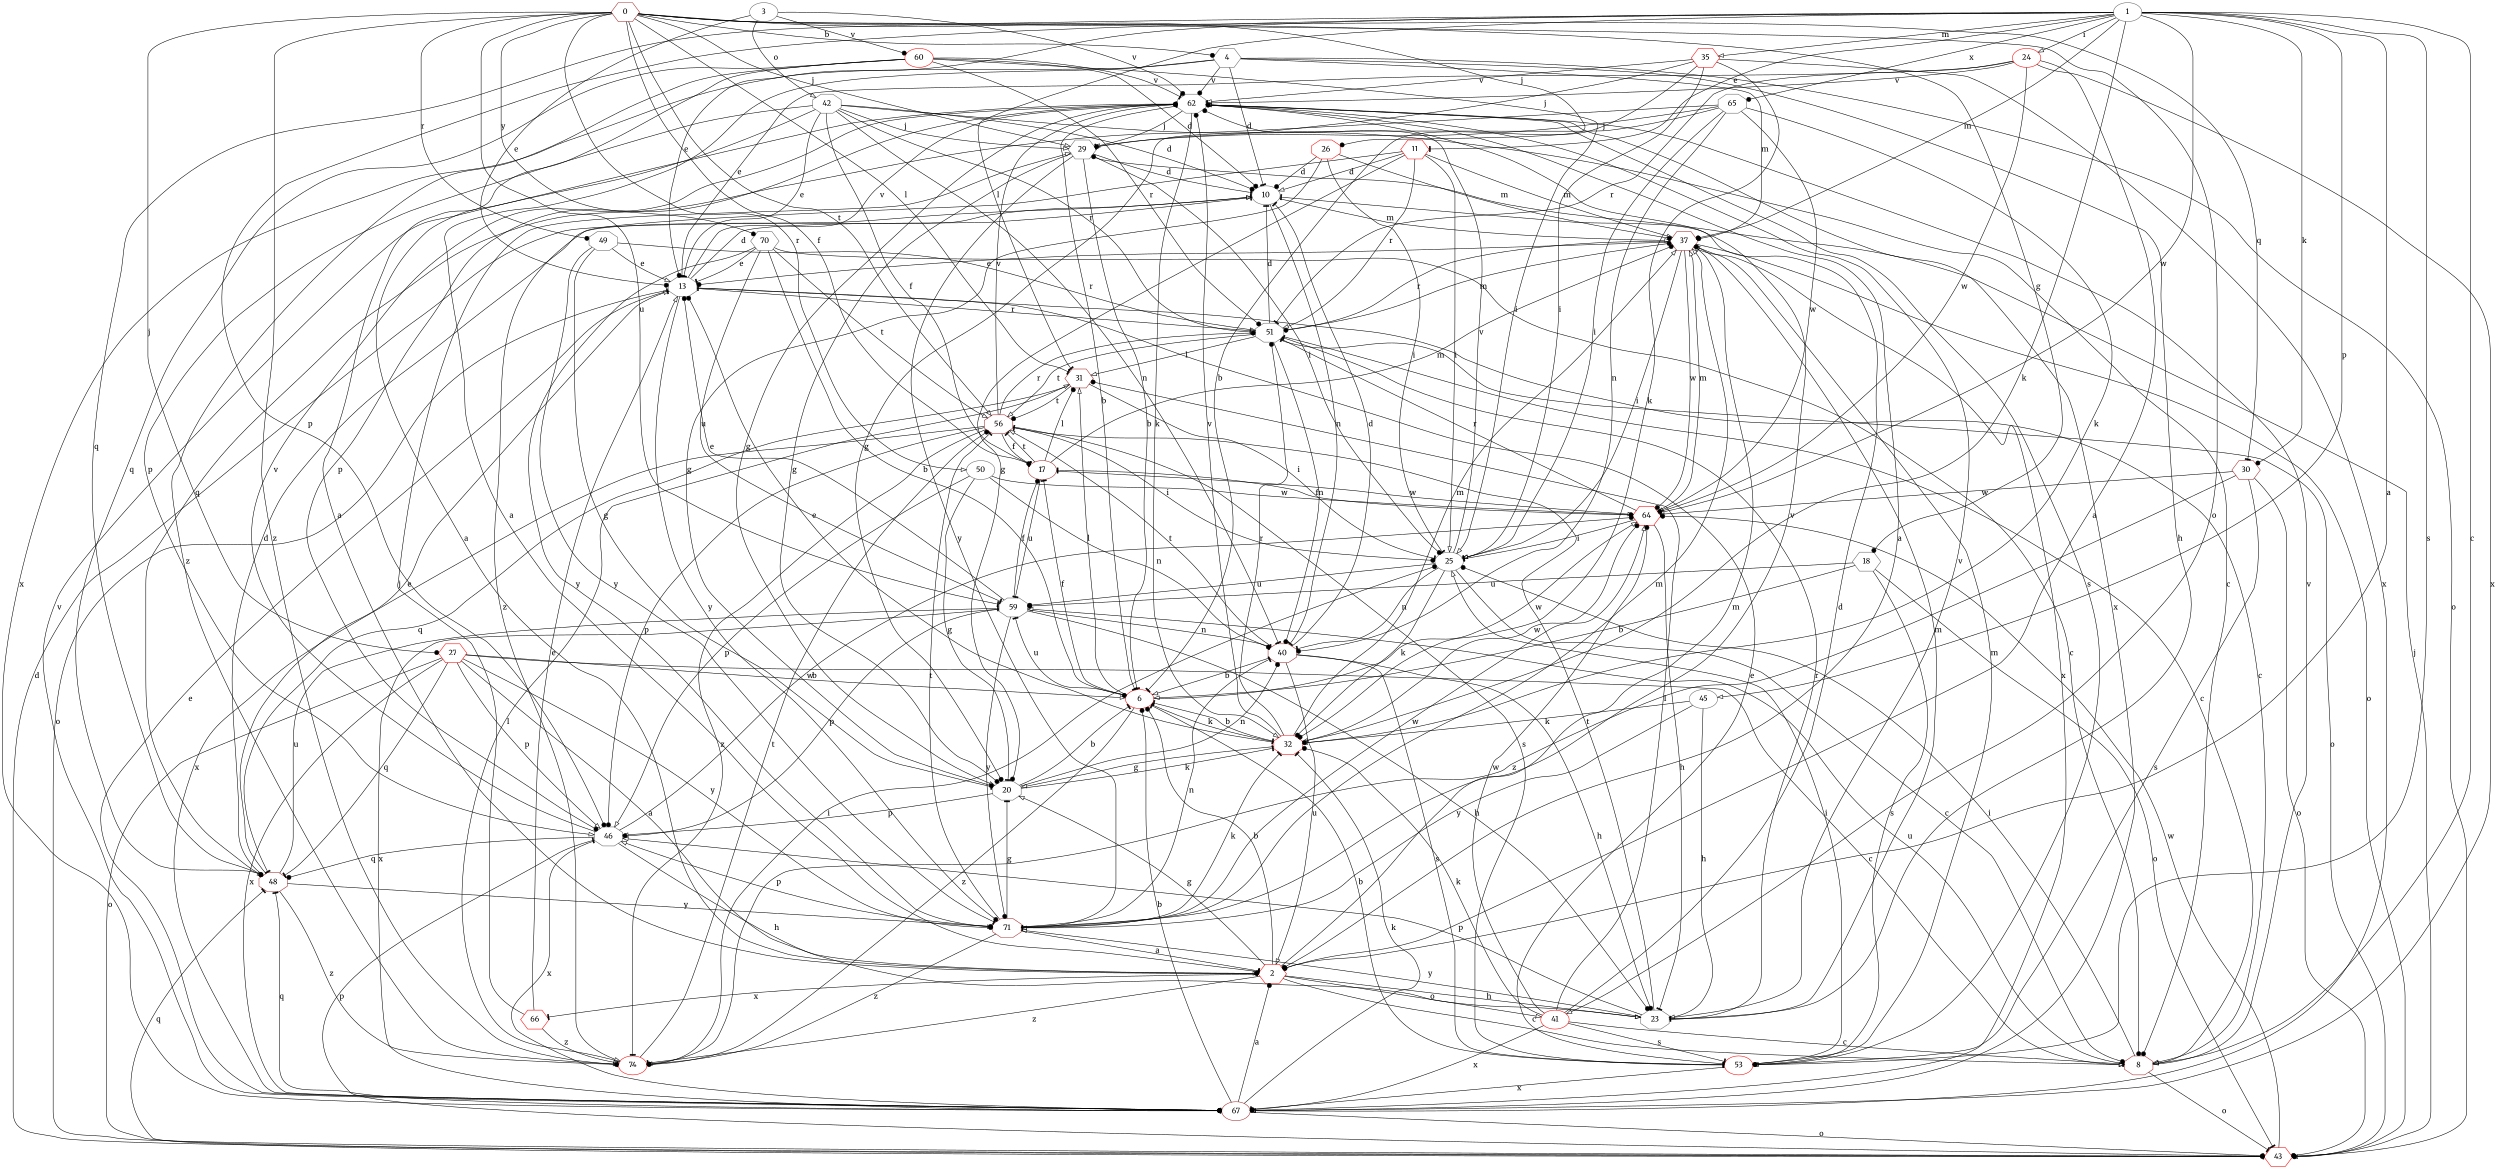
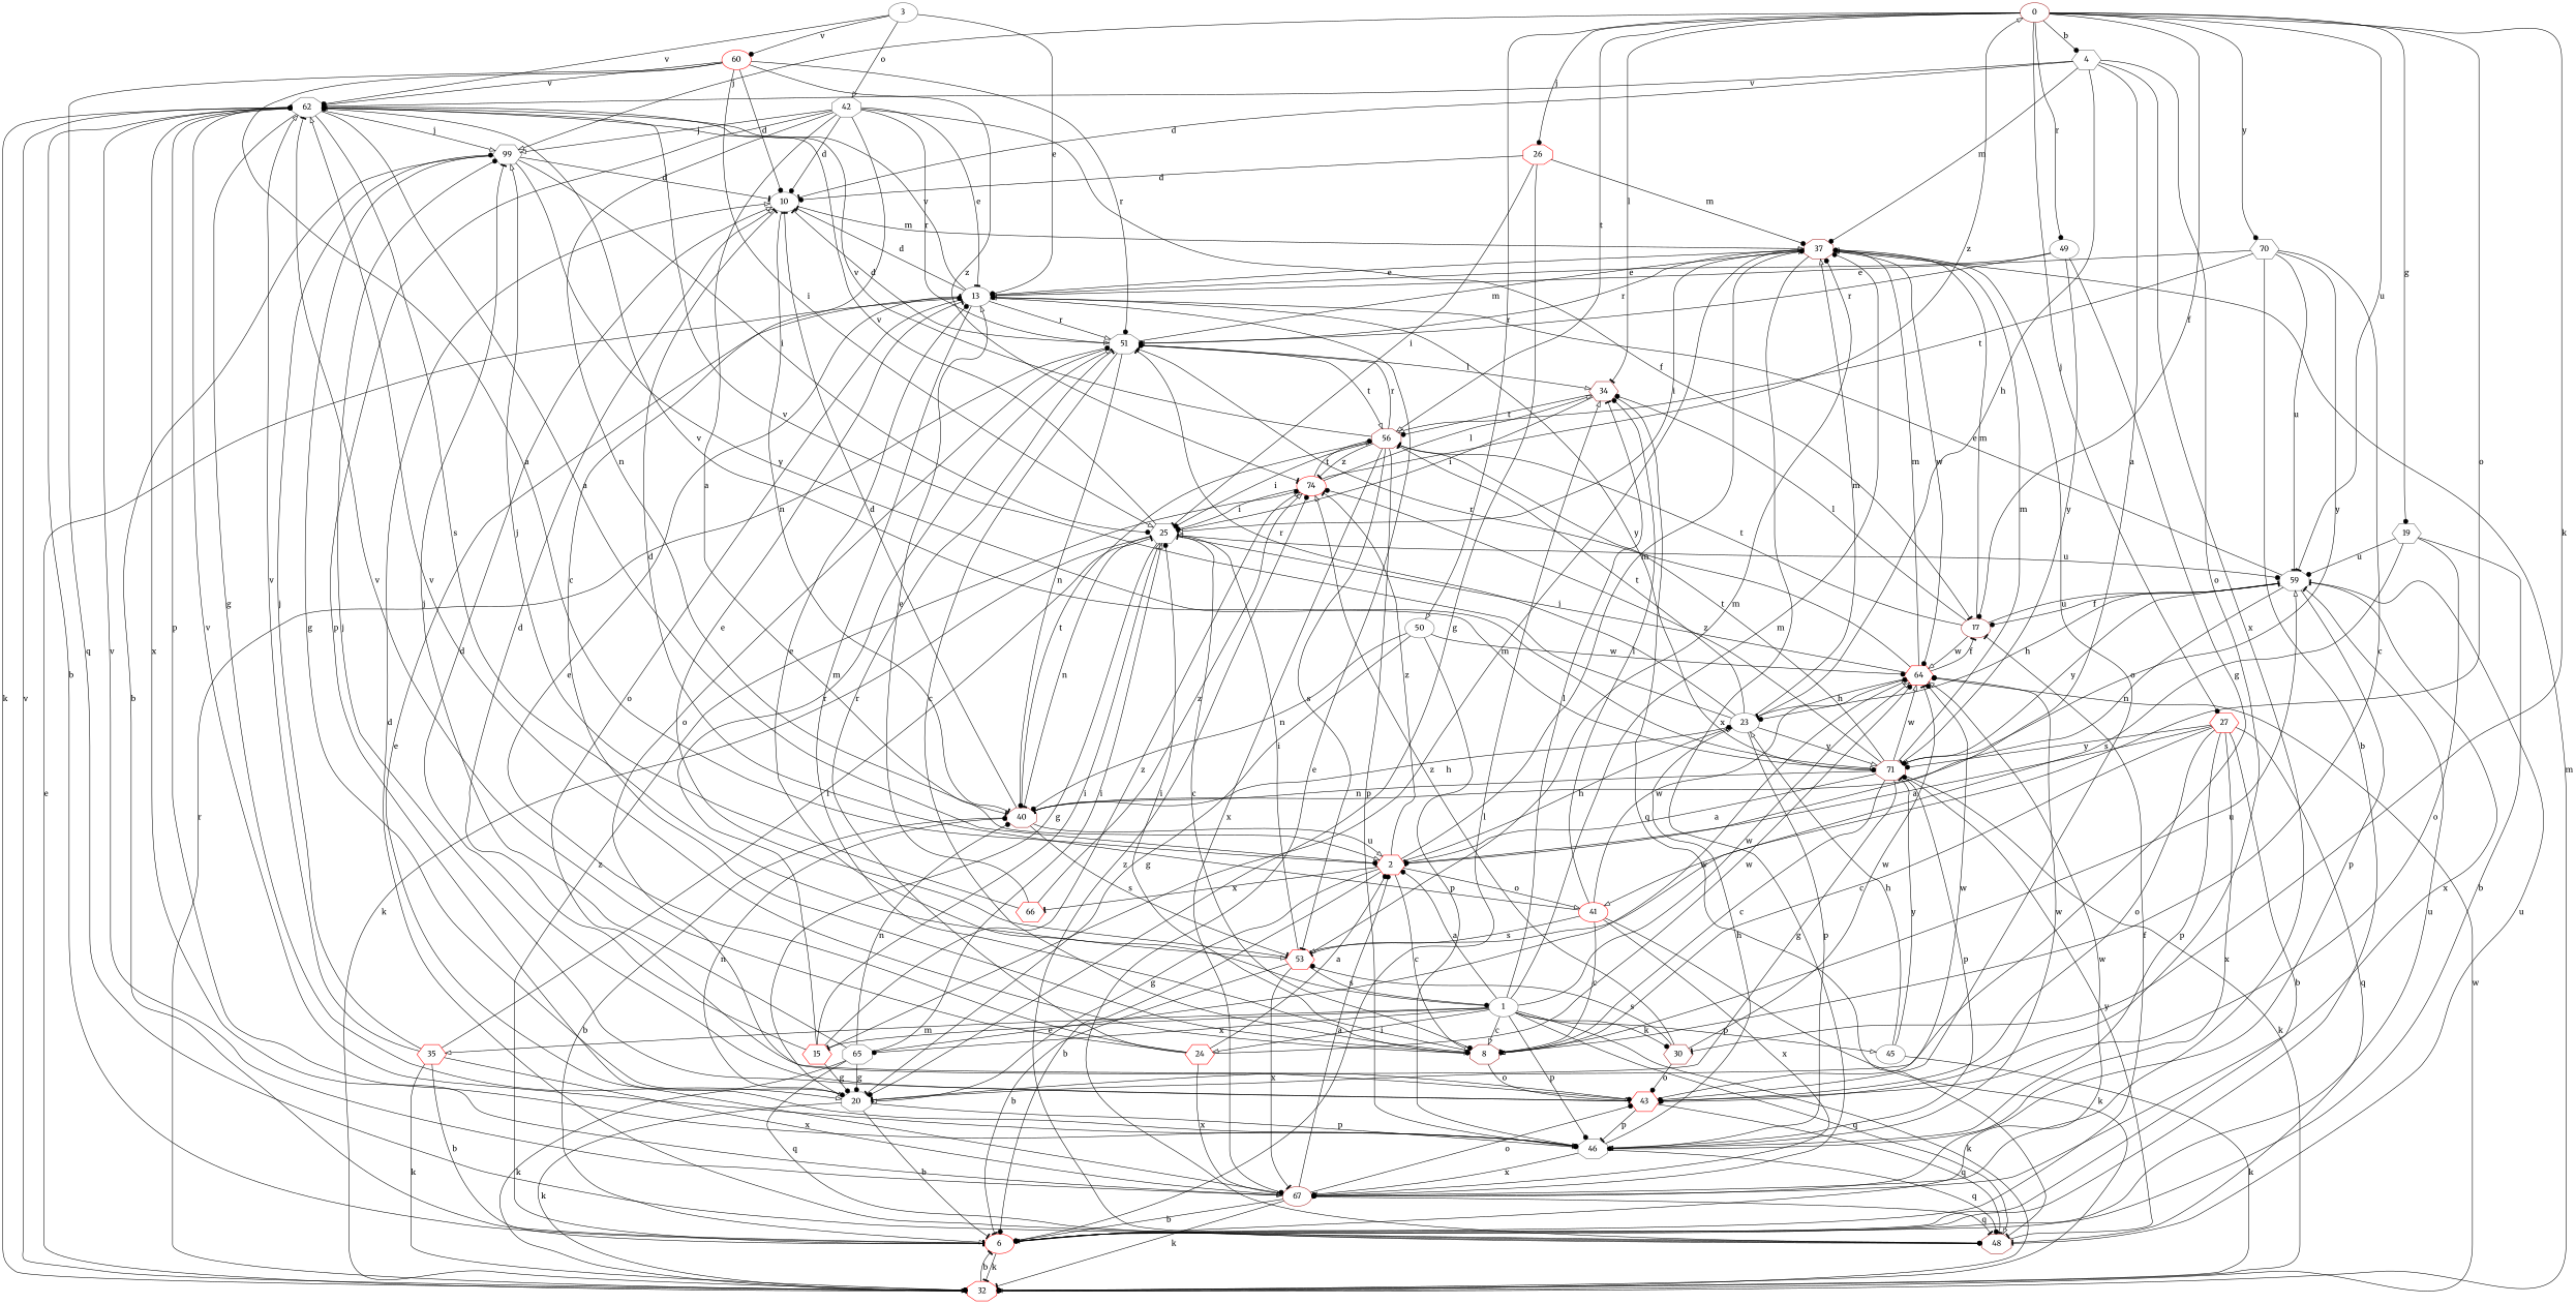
  strict digraph {
    fontname=Merriweather
    node [color=gray40 fontname=Merriweather shape=ellipse]
    edge [arrowhead=dot fontname=Merriweather]
-   0 [color=brown shape=hexagon]
+   0 [color=brown]
    4 [shape=hexagon]
    17 [color=brown]
-   18 [shape=hexagon]
+   18 [shape=hexagon label=19]
    26 [color=red shape=octagon]
    27 [color=red shape=hexagon]
-   29 [shape=hexagon]
+   29 [shape=hexagon label=99]
    30 [color=brown shape=hexagon]
-   34 [color=brown shape=hexagon label=31]
+   34 [color=brown shape=hexagon]
    41 [color=red]
-   49 [shape=octagon]
+   49
    50
    56 [color=brown shape=octagon]
    59 [shape=octagon]
    70 [shape=hexagon]
    74 [color=red]
-   13 [shape=octagon]
+   13
    3
    42 [shape=octagon]
    60 [color=red]
    62 [shape=octagon]
    2 [color=red shape=hexagon]
-   37 [color=brown shape=hexagon]
-   23 [shape=octagon]
+   37 [color=brown shape=octagon]
+   23
    10
    43 [color=red shape=hexagon]
    67 [color=brown]
    64 [color=red shape=hexagon]
-   53 [color=red]
+   53 [color=red shape=hexagon]
    6 [color=red]
    20 [shape=octagon]
-   25
+   25 [shape=hexagon]
    8 [color=brown shape=octagon]
    46 [shape=octagon]
    48 [color=brown shape=octagon]
    71 [color=brown shape=octagon]
    32 [color=red shape=octagon]
    51 [shape=octagon]
    40 [color=brown shape=octagon]
    1
-   11 [color=red shape=hexagon]
-   24 [color=red]
+   11 [color=red shape=hexagon label=15]
+   24 [color=red shape=hexagon]
    35 [color=red shape=hexagon]
    45
    65 [shape=octagon]
    66 [color=red shape=hexagon]
    0 -> 4 [label=b]
    0 -> 17 [label=f]
    0 -> 18 [label=g]
    0 -> 26 [label=j]
    0 -> 27 [label=j]
    0 -> 29 [arrowhead=onormal label=j]
-   0 -> 30 [arrowhead=tee label=q]
+   0 -> 30 [arrowhead=tee label=k]
    0 -> 34 [arrowhead=tee label=l]
    0 -> 41 [arrowhead=onormal label=o]
    0 -> 49 [label=r]
    0 -> 50 [arrowhead=onormal label=r]
    0 -> 56 [arrowhead=onormal label=t]
    0 -> 59 [arrowhead=tee label=u]
    0 -> 70 [label=y]
-   0 -> 74 [arrowhead=onormal label=z]
+   74 -> 0 [arrowhead=onormal label=z]
    4 -> 62 [label=v]
    4 -> 2 [arrowhead=tee label=a]
    4 -> 37 [label=m]
    4 -> 23 [arrowhead=tee label=h]
    4 -> 10 [arrowhead=tee label=d]
    4 -> 43 [label=o]
    4 -> 67 [arrowhead=tee label=x]
    17 -> 34 [label=l]
    17 -> 56 [arrowhead=tee label=t]
    17 -> 59 [arrowhead=tee label=u]
    17 -> 37 [label=m]
    17 -> 64 [arrowhead=onormal label=w]
    18 -> 59 [label=u]
    18 -> 43 [arrowhead=tee label=o]
    18 -> 53 [arrowhead=onormal label=s]
    18 -> 6 [arrowhead=onormal label=b]
    26 -> 37 [label=m]
    26 -> 10 [label=d]
    26 -> 20 [label=g]
    26 -> 25 [arrowhead=tee label=i]
    27 -> 2 [label=a]
    27 -> 43 [arrowhead=tee label=o]
    27 -> 67 [label=x]
    27 -> 6 [arrowhead=onormal label=b]
    27 -> 8 [arrowhead=onormal label=c]
    27 -> 46 [arrowhead=onormal label=p]
    27 -> 48 [arrowhead=tee label=q]
    27 -> 71 [label=y]
    29 -> 10 [arrowhead=tee label=d]
    29 -> 6 [arrowhead=tee label=b]
    29 -> 20 [label=g]
    29 -> 25 [label=i]
    29 -> 71 [arrowhead=onormal label=y]
    30 -> 74 [arrowhead=onormal label=z]
    30 -> 43 [label=o]
    30 -> 64 [arrowhead=tee label=w]
    30 -> 53 [label=s]
    34 -> 56 [label=t]
    34 -> 25 [arrowhead=tee label=i]
    34 -> 48 [arrowhead=tee label=q]
    41 -> 34 [label=l]
    41 -> 10 [arrowhead=tee label=d]
    41 -> 67 [label=x]
    41 -> 64 [label=w]
    41 -> 53 [arrowhead=tee label=s]
    41 -> 8 [arrowhead=tee label=c]
    41 -> 32 [label=k]
    49 -> 13 [arrowhead=onormal label=e]
    49 -> 20 [arrowhead=tee label=g]
    49 -> 71 [arrowhead=tee label=y]
    49 -> 51 [arrowhead=onormal label=r]
    50 -> 64 [label=w]
    50 -> 20 [arrowhead=tee label=g]
    50 -> 46 [arrowhead=onormal label=p]
    50 -> 40 [label=n]
-   56 -> 17 [arrowhead=tee label=f]
    56 -> 74 [arrowhead=tee label=z]
    56 -> 62 [label=v]
    56 -> 67 [label=x]
    56 -> 53 [arrowhead=tee label=s]
    56 -> 25 [label=i]
    56 -> 46 [label=p]
    56 -> 51 [label=r]
    59 -> 17 [label=f]
    59 -> 13 [label=e]
    59 -> 23 [label=h]
    59 -> 67 [label=x]
    59 -> 46 [label=p]
    59 -> 71 [label=y]
    59 -> 40 [arrowhead=tee label=n]
    70 -> 56 [arrowhead=onormal label=t]
    70 -> 59 [arrowhead=tee label=u]
    70 -> 13 [arrowhead=tee label=e]
    70 -> 6 [label=b]
    70 -> 8 [label=c]
    70 -> 71 [arrowhead=onormal label=y]
    74 -> 34 [arrowhead=onormal label=l]
    74 -> 56 [label=t]
    74 -> 25 [label=i]
    13 -> 62 [arrowhead=tee label=v]
    13 -> 10 [arrowhead=tee label=d]
    13 -> 43 [label=o]
-   13 -> 8 [arrowhead=onormal label=c]
+   13 -> 8 [arrowhead=onormal label=m]
    13 -> 71 [label=y]
    13 -> 51 [arrowhead=onormal label=r]
    3 -> 13 [label=e]
    3 -> 42 [arrowhead=onormal label=o]
    3 -> 60 [label=v]
    3 -> 62 [label=v]
    42 -> 17 [arrowhead=tee label=f]
    42 -> 29 [arrowhead=onormal label=j]
    42 -> 13 [arrowhead=tee label=e]
    42 -> 2 [arrowhead=onormal label=a]
    42 -> 10 [label=d]
    42 -> 8 [label=c]
    42 -> 46 [arrowhead=onormal label=p]
    42 -> 51 [arrowhead=onormal label=r]
    42 -> 40 [arrowhead=tee label=n]
    60 -> 74 [arrowhead=tee label=z]
    60 -> 62 [arrowhead=tee label=v]
    60 -> 2 [arrowhead=tee label=a]
    60 -> 10 [label=d]
    60 -> 25 [arrowhead=onormal label=i]
    60 -> 48 [label=q]
    60 -> 51 [label=r]
    62 -> 29 [arrowhead=onormal label=j]
    62 -> 2 [label=a]
    62 -> 67 [arrowhead=onormal label=x]
    62 -> 53 [arrowhead=onormal label=s]
    62 -> 6 [arrowhead=tee label=b]
    62 -> 20 [arrowhead=onormal label=g]
    62 -> 46 [label=p]
    62 -> 32 [arrowhead=onormal label=k]
    2 -> 41 [arrowhead=onormal label=o]
    2 -> 74 [arrowhead=tee label=z]
    2 -> 37 [arrowhead=onormal label=m]
    2 -> 23 [arrowhead=onormal label=h]
    2 -> 6 [label=b]
    2 -> 20 [arrowhead=onormal label=g]
    2 -> 8 [arrowhead=onormal label=c]
    2 -> 66 [arrowhead=tee label=x]
    37 -> 13 [label=e]
    37 -> 43 [label=o]
    37 -> 67 [label=x]
    37 -> 64 [label=w]
    37 -> 25 [arrowhead=onormal label=i]
    37 -> 51 [label=r]
    23 -> 56 [arrowhead=tee label=t]
    23 -> 62 [arrowhead=onormal label=v]
    23 -> 37 [arrowhead=onormal label=m]
    23 -> 46 [arrowhead=onormal label=p]
    23 -> 71 [arrowhead=onormal label=y]
    23 -> 51 [arrowhead=tee label=r]
    10 -> 37 [arrowhead=onormal label=m]
    10 -> 40 [arrowhead=tee label=n]
    43 -> 29 [label=j]
    43 -> 10 [arrowhead=onormal label=d]
    43 -> 64 [label=w]
    43 -> 46 [arrowhead=tee label=p]
    43 -> 48 [arrowhead=tee label=q]
    67 -> 13 [arrowhead=tee label=e]
    67 -> 62 [label=v]
    67 -> 2 [label=a]
    67 -> 43 [label=o]
    67 -> 6 [label=b]
    67 -> 48 [arrowhead=tee label=q]
    67 -> 32 [arrowhead=tee label=k]
    64 -> 17 [arrowhead=tee label=f]
    64 -> 37 [arrowhead=onormal label=m]
    64 -> 23 [arrowhead=tee label=h]
    64 -> 25 [arrowhead=tee label=i]
    64 -> 51 [arrowhead=tee label=r]
    53 -> 13 [arrowhead=tee label=e]
    53 -> 37 [label=m]
    53 -> 67 [arrowhead=tee label=x]
    53 -> 6 [arrowhead=tee label=b]
    53 -> 25 [arrowhead=onormal label=i]
    6 -> 17 [arrowhead=tee label=f]
    6 -> 34 [arrowhead=onormal label=l]
    6 -> 59 [arrowhead=tee label=u]
    6 -> 74 [label=z]
    6 -> 64 [arrowhead=onormal label=w]
    6 -> 32 [arrowhead=tee label=k]
    20 -> 6 [arrowhead=tee label=b]
    20 -> 46 [arrowhead=onormal label=p]
    20 -> 32 [arrowhead=tee label=k]
    20 -> 40 [label=n]
    25 -> 59 [label=u]
    25 -> 62 [label=v]
    25 -> 8 [label=c]
    25 -> 32 [label=k]
    25 -> 40 [arrowhead=tee label=n]
    8 -> 59 [arrowhead=onormal label=u]
    8 -> 62 [arrowhead=onormal label=v]
    8 -> 43 [arrowhead=tee label=o]
    8 -> 25 [label=i]
    46 -> 62 [arrowhead=tee label=v]
    46 -> 23 [arrowhead=onormal label=h]
-   46 -> 67 [label=x]
+   46 -> 67 [arrowhead=onormal label=x]
    46 -> 64 [label=w]
    46 -> 48 [label=q]
    48 -> 59 [arrowhead=tee label=u]
    48 -> 74 [label=z]
    48 -> 13 [arrowhead=onormal label=e]
    48 -> 10 [arrowhead=onormal label=d]
    48 -> 71 [label=y]
    71 -> 56 [arrowhead=tee label=t]
    71 -> 74 [label=z]
    71 -> 62 [label=v]
    71 -> 2 [arrowhead=tee label=a]
    71 -> 37 [arrowhead=onormal label=m]
    71 -> 64 [arrowhead=onormal label=w]
    71 -> 20 [arrowhead=tee label=g]
+   71 -> 8 [arrowhead=onormal label=c]
    71 -> 46 [arrowhead=onormal label=p]
    71 -> 32 [arrowhead=tee label=k]
    71 -> 40 [arrowhead=tee label=n]
    32 -> 13 [label=e]
    32 -> 62 [label=v]
    32 -> 37 [arrowhead=onormal label=m]
    32 -> 64 [label=w]
    32 -> 6 [arrowhead=tee label=b]
-   32 -> 20 [arrowhead=onormal label=g]
+   25 -> 20 [arrowhead=onormal label=g]
    32 -> 51 [label=r]
    51 -> 34 [arrowhead=onormal label=l]
    51 -> 56 [arrowhead=onormal label=t]
    51 -> 37 [label=m]
    51 -> 10 [arrowhead=tee label=d]
    51 -> 43 [arrowhead=onormal label=o]
-   51 -> 8 [arrowhead=onormal label=c]
+   51 -> 8 [label=c]
    51 -> 40 [label=n]
    40 -> 56 [arrowhead=onormal label=t]
    40 -> 2 [arrowhead=onormal label=u]
    40 -> 23 [label=h]
    40 -> 10 [arrowhead=tee label=d]
    40 -> 53 [arrowhead=tee label=s]
    40 -> 6 [arrowhead=onormal label=b]
    1 -> 30 [label=k]
    1 -> 34 [arrowhead=tee label=l]
    1 -> 13 [label=e]
    1 -> 2 [label=a]
    1 -> 37 [label=m]
    1 -> 64 [arrowhead=onormal label=w]
-   1 -> 53 [label=s]
+   53 -> 1 [label=s]
    1 -> 8 [arrowhead=onormal label=c]
    1 -> 46 [label=p]
    1 -> 48 [arrowhead=onormal label=q]
    1 -> 32 [arrowhead=onormal label=k]
    1 -> 11 [arrowhead=tee label=e]
    1 -> 24 [arrowhead=onormal label=i]
    1 -> 35 [arrowhead=onormal label=m]
    1 -> 45 [arrowhead=onormal label=p]
    1 -> 65 [label=x]
    11 -> 74 [arrowhead=onormal label=z]
    11 -> 37 [arrowhead=onormal label=m]
    11 -> 10 [arrowhead=onormal label=d]
    11 -> 20 [label=g]
    11 -> 25 [arrowhead=onormal label=i]
    11 -> 51 [arrowhead=onormal label=r]
    24 -> 13 [arrowhead=tee label=e]
    24 -> 62 [arrowhead=tee label=v]
    24 -> 2 [label=a]
    24 -> 67 [arrowhead=onormal label=x]
    24 -> 64 [label=w]
    24 -> 51 [arrowhead=tee label=r]
    35 -> 29 [label=j]
    35 -> 62 [arrowhead=onormal label=v]
    35 -> 67 [arrowhead=onormal label=x]
    35 -> 6 [arrowhead=tee label=b]
    35 -> 25 [arrowhead=tee label=i]
    35 -> 32 [label=k]
    45 -> 23 [arrowhead=onormal label=h]
    45 -> 71 [arrowhead=tee label=y]
    45 -> 32 [label=k]
    65 -> 29 [arrowhead=tee label=j]
    65 -> 64 [arrowhead=onormal label=w]
    65 -> 20 [label=g]
    65 -> 25 [arrowhead=onormal label=i]
    65 -> 48 [label=q]
    65 -> 32 [arrowhead=onormal label=k]
    65 -> 40 [label=n]
    66 -> 29 [arrowhead=onormal label=j]
    66 -> 74 [arrowhead=onormal label=z]
    66 -> 13 [arrowhead=onormal label=e]
  }
